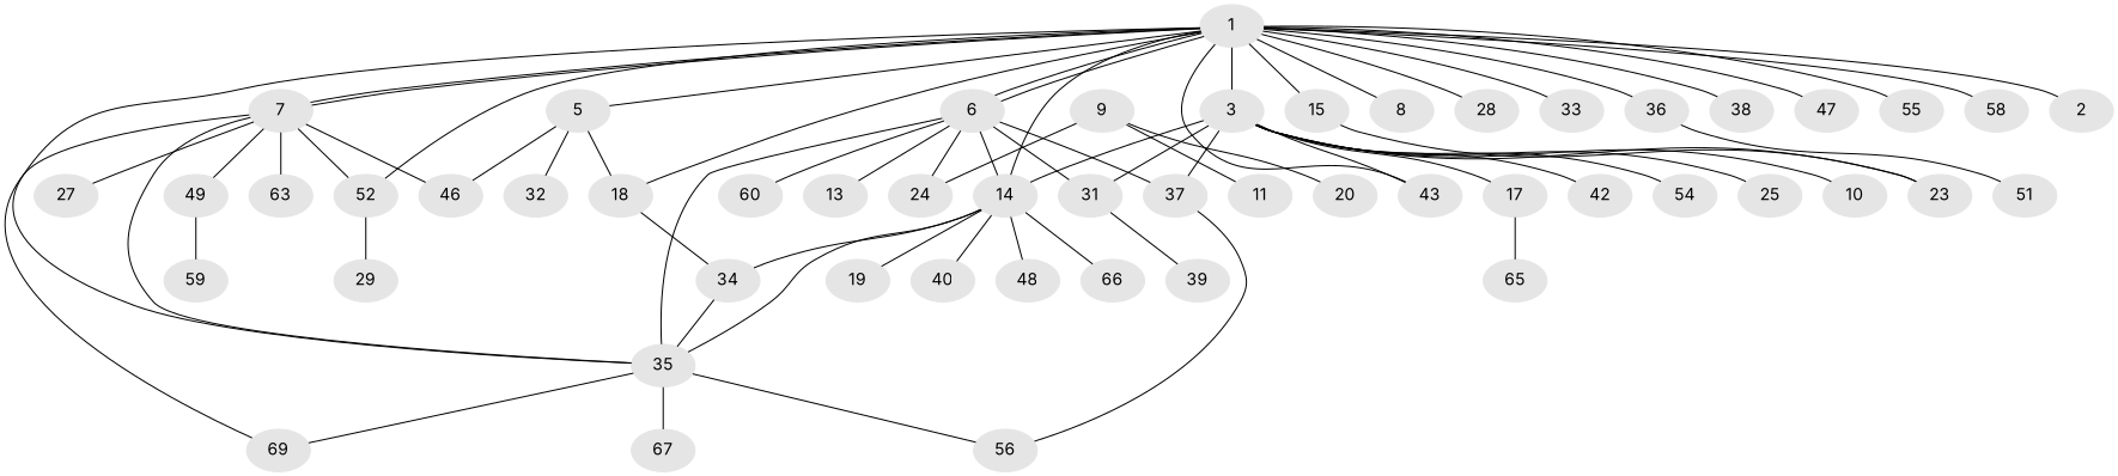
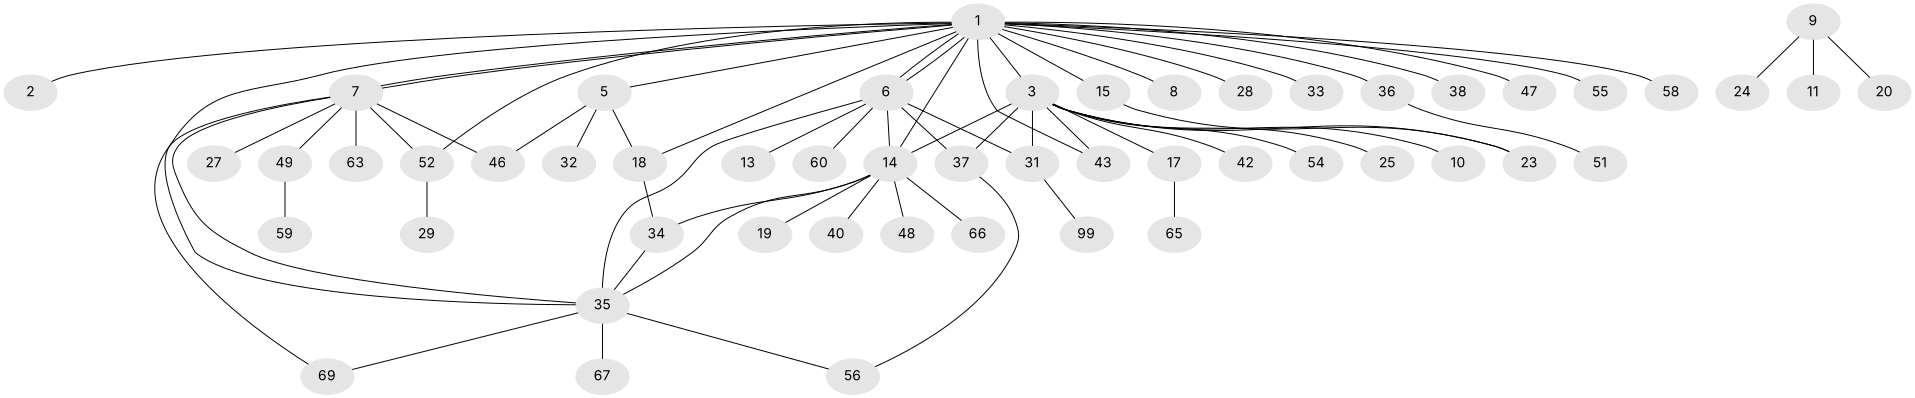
  graph {
    fontname=Inter
    node [color=gray90 fontname=Inter style=filled]
    edge [fontname=Inter]
    1 [super="+30"]
    2
    3 [super="+4"]
    5 [super="+50"]
    6 [super="+21"]
    7 [super="+26"]
    8
    n8 [label=52 super="+62"]
    14 [super="+16"]
    15
    18 [super="+57"]
    28
    33
    35 [super="+53"]
    36
    38
    43
    47
    55 [super="+68"]
    58
    25
    10 [super="+44"]
    17 [super="+64"]
    23
    31 [super="+52"]
    37 [super="+41"]
    42
    54
    32
    46
    13 [super="+22"]
    24
    60
    27
    49
    63
    69
    29
    19
    34
    40
    48
    66
    56
    67
    51
    65
-   39 [super="+61"]
+   39 [super="+61" label=99]
    9 [super="+45"]
    11
    20
    59
    1 -- 2
    1 -- 3
    1 -- 5
    1 -- 6
    1 -- 6
    1 -- 7
    1 -- 7
    1 -- 8
    1 -- n8
    1 -- 14
    1 -- 15
    1 -- 18
    1 -- 28
    1 -- 33
    1 -- 35
    1 -- 36
    1 -- 38
    1 -- 43
    1 -- 47
    1 -- 55
    1 -- 58
    3 -- 14
    3 -- 43
    3 -- 25
    3 -- 10
    3 -- 17
    3 -- 23
    3 -- 31
    3 -- 37
    3 -- 42
    3 -- 54
    5 -- 18
    5 -- 32
    5 -- 46
    6 -- 14
    6 -- 35
    6 -- 31
    6 -- 37
    6 -- 13
-   6 -- 24
    6 -- 60
    7 -- n8
    7 -- 35
    7 -- 46
    7 -- 27
    7 -- 49
    7 -- 63
    7 -- 69
    n8 -- 29
    14 -- 35
    14 -- 19
    14 -- 34
    14 -- 40
    14 -- 48
    14 -- 66
    15 -- 23
    18 -- 34
    35 -- 69
    35 -- 56
    35 -- 67
    36 -- 51
    17 -- 65
    31 -- 39
    37 -- 56
    49 -- 59
    34 -- 35
    9 -- 24
    9 -- 11
    9 -- 20
  }
